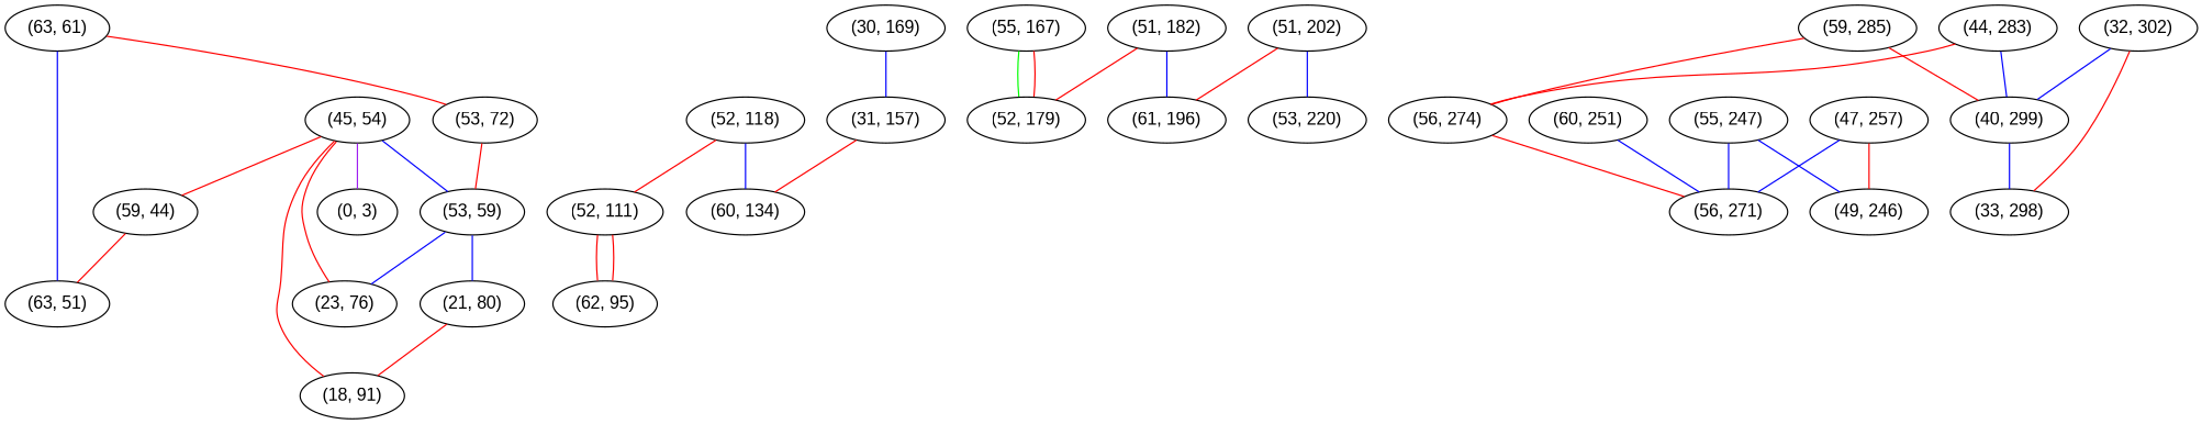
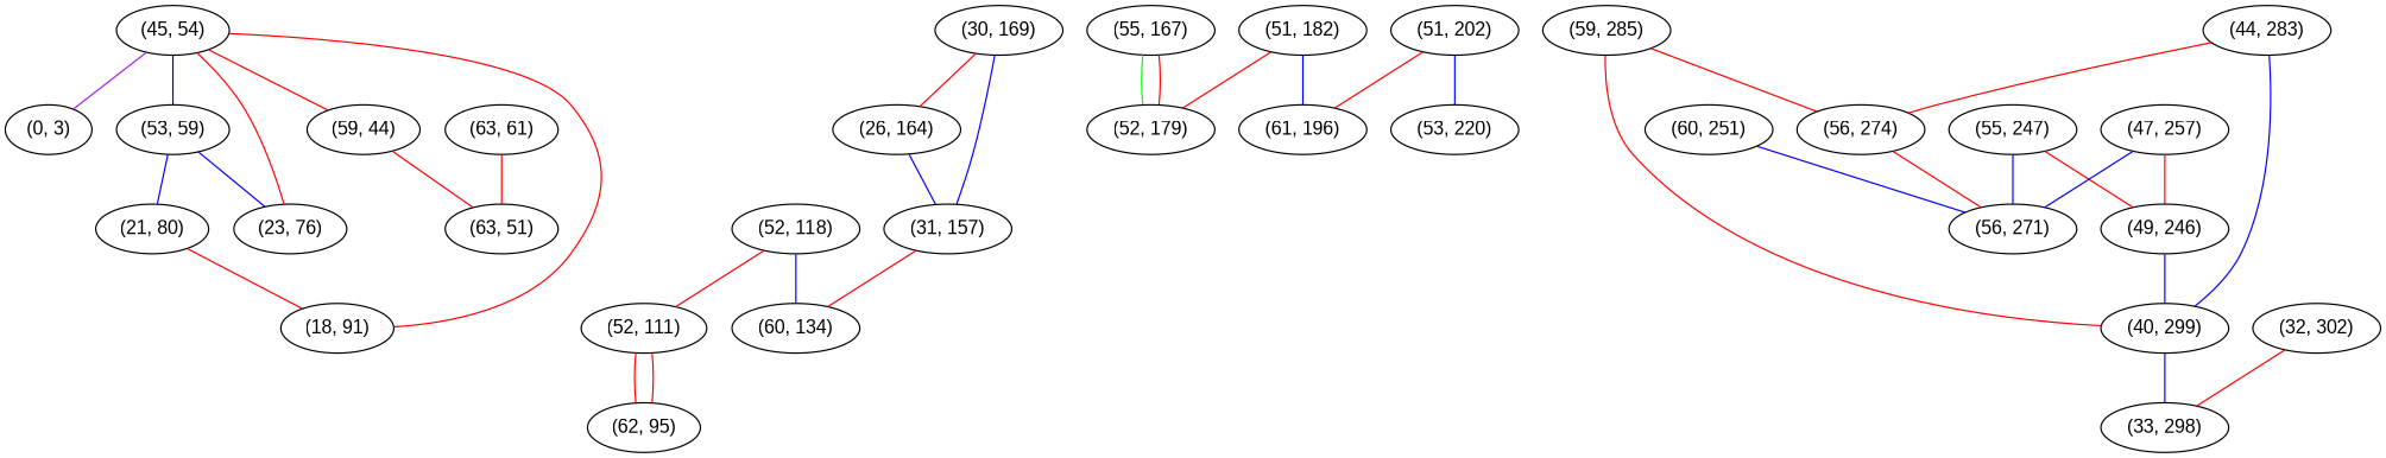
  graph {
    fontname="Liberation Sans"
    node [fontname="Liberation Sans"]
    edge [color=red fontname="Liberation Sans" weight=1]
    n1 [label="(0, 3)"]
    "(45, 54)"
    "(53, 59)"
    "(59, 44)"
    "(23, 76)"
    "(18, 91)"
    "(21, 80)"
    "(63, 51)"
    "(63, 61)"
-   "(53, 72)"
    "(52, 118)"
    "(52, 111)"
    "(60, 134)"
    "(62, 95)"
    "(30, 169)"
+   "(26, 164)"
    "(31, 157)"
    "(51, 182)"
    "(52, 179)"
    "(61, 196)"
    "(51, 202)"
    "(53, 220)"
    "(55, 167)"
    "(44, 283)"
    "(56, 274)"
    "(40, 299)"
    "(56, 271)"
    "(33, 298)"
    "(55, 247)"
    "(49, 246)"
    "(47, 257)"
    "(60, 251)"
    "(32, 302)"
    "(59, 285)"
    "(45, 54)" -- n1 [color=purple weight=4]
    "(45, 54)" -- "(53, 59)" [color=blue weight=3]
    "(45, 54)" -- "(59, 44)"
    "(45, 54)" -- "(23, 76)"
    "(45, 54)" -- "(18, 91)"
    "(53, 59)" -- "(23, 76)" [color=blue weight=3]
    "(53, 59)" -- "(21, 80)" [color=blue weight=3]
    "(59, 44)" -- "(63, 51)"
    "(21, 80)" -- "(18, 91)"
-   "(63, 61)" -- "(63, 51)" [color=blue weight=3]
-   "(63, 61)" -- "(53, 72)"
-   "(53, 72)" -- "(53, 59)"
+   "(63, 61)" -- "(63, 51)" [weight=3]
    "(52, 118)" -- "(52, 111)"
    "(52, 118)" -- "(60, 134)" [color=blue weight=3]
    "(52, 111)" -- "(62, 95)"
    "(52, 111)" -- "(62, 95)"
+   "(30, 169)" -- "(26, 164)"
    "(30, 169)" -- "(31, 157)" [color=blue weight=3]
+   "(26, 164)" -- "(31, 157)" [color=blue weight=3]
    "(31, 157)" -- "(60, 134)"
    "(51, 182)" -- "(52, 179)"
    "(51, 182)" -- "(61, 196)" [color=blue weight=3]
    "(51, 202)" -- "(61, 196)"
    "(51, 202)" -- "(53, 220)" [color=blue weight=3]
    "(55, 167)" -- "(52, 179)" [color=green weight=2]
    "(55, 167)" -- "(52, 179)"
    "(44, 283)" -- "(56, 274)"
    "(44, 283)" -- "(40, 299)" [color=blue weight=3]
    "(56, 274)" -- "(56, 271)"
    "(40, 299)" -- "(33, 298)" [color=blue weight=3]
    "(55, 247)" -- "(56, 271)" [color=blue weight=3]
-   "(55, 247)" -- "(49, 246)" [color=blue]
+   "(55, 247)" -- "(49, 246)"
    "(47, 257)" -- "(56, 271)" [color=blue weight=3]
    "(47, 257)" -- "(49, 246)"
    "(60, 251)" -- "(56, 271)" [color=blue weight=3]
-   "(32, 302)" -- "(40, 299)" [color=blue weight=3]
+   "(49, 246)" -- "(40, 299)" [color=blue weight=3]
    "(32, 302)" -- "(33, 298)"
    "(59, 285)" -- "(56, 274)"
    "(59, 285)" -- "(40, 299)" [weight=3]
  }
